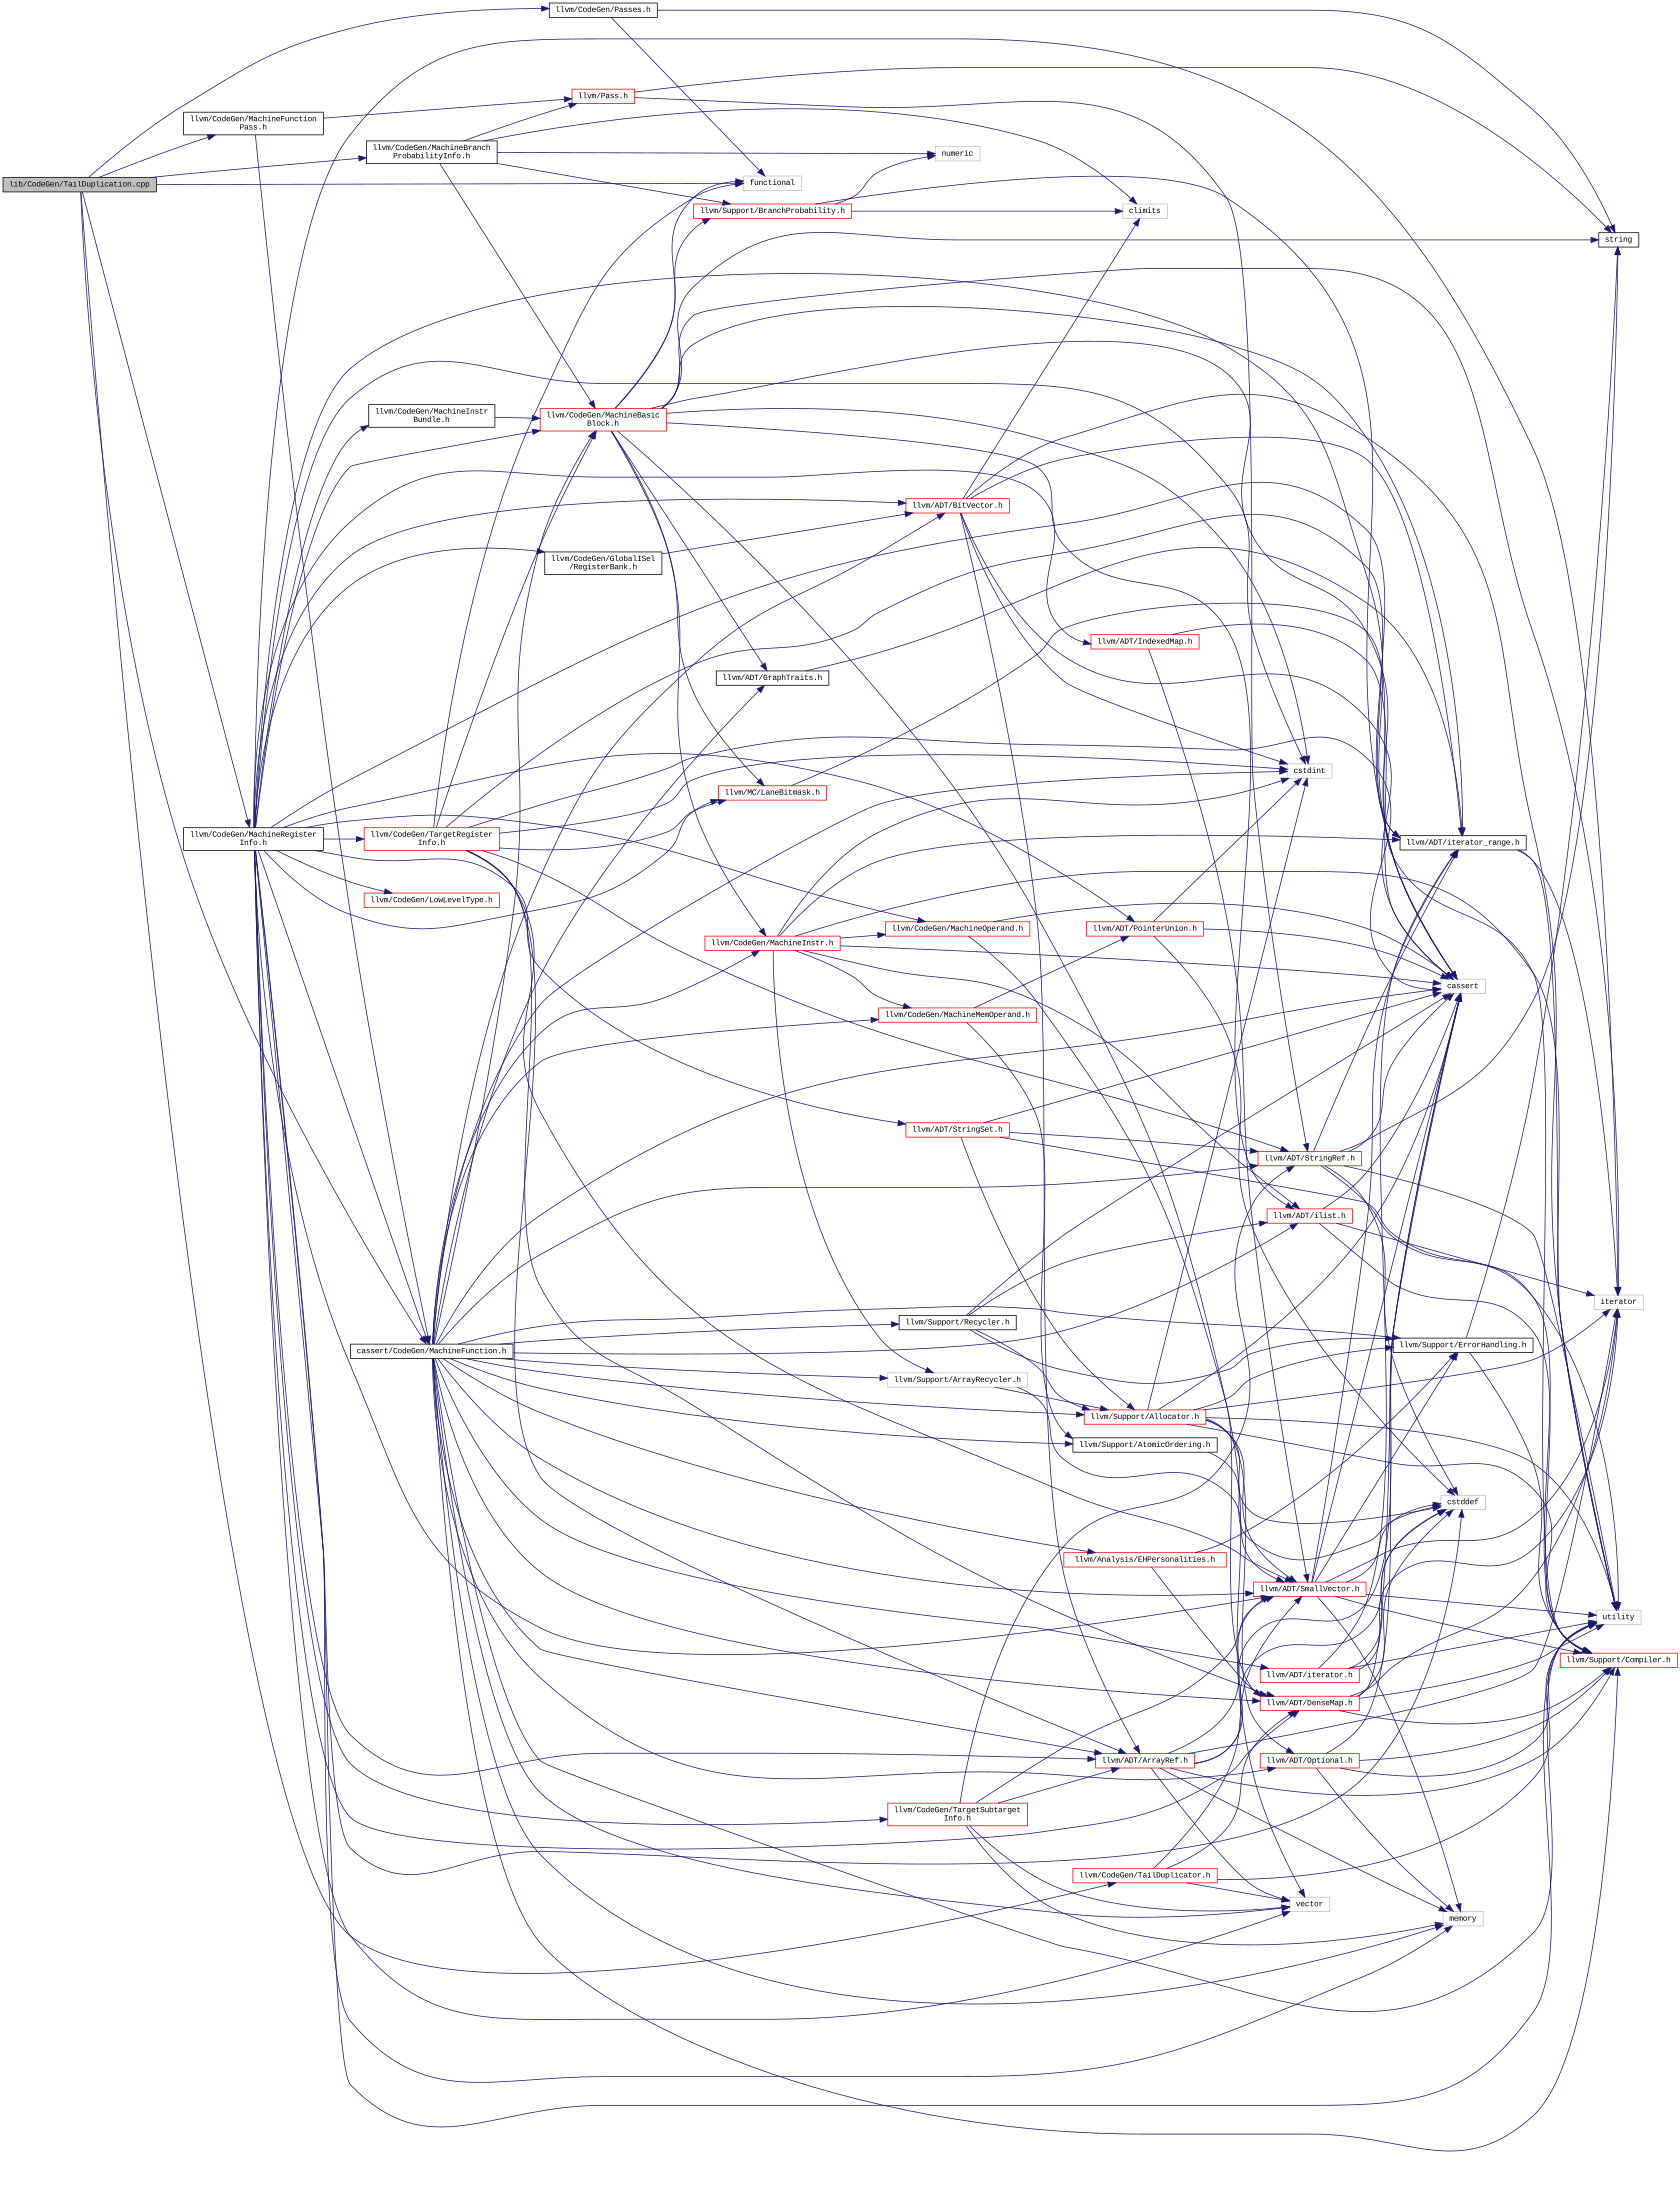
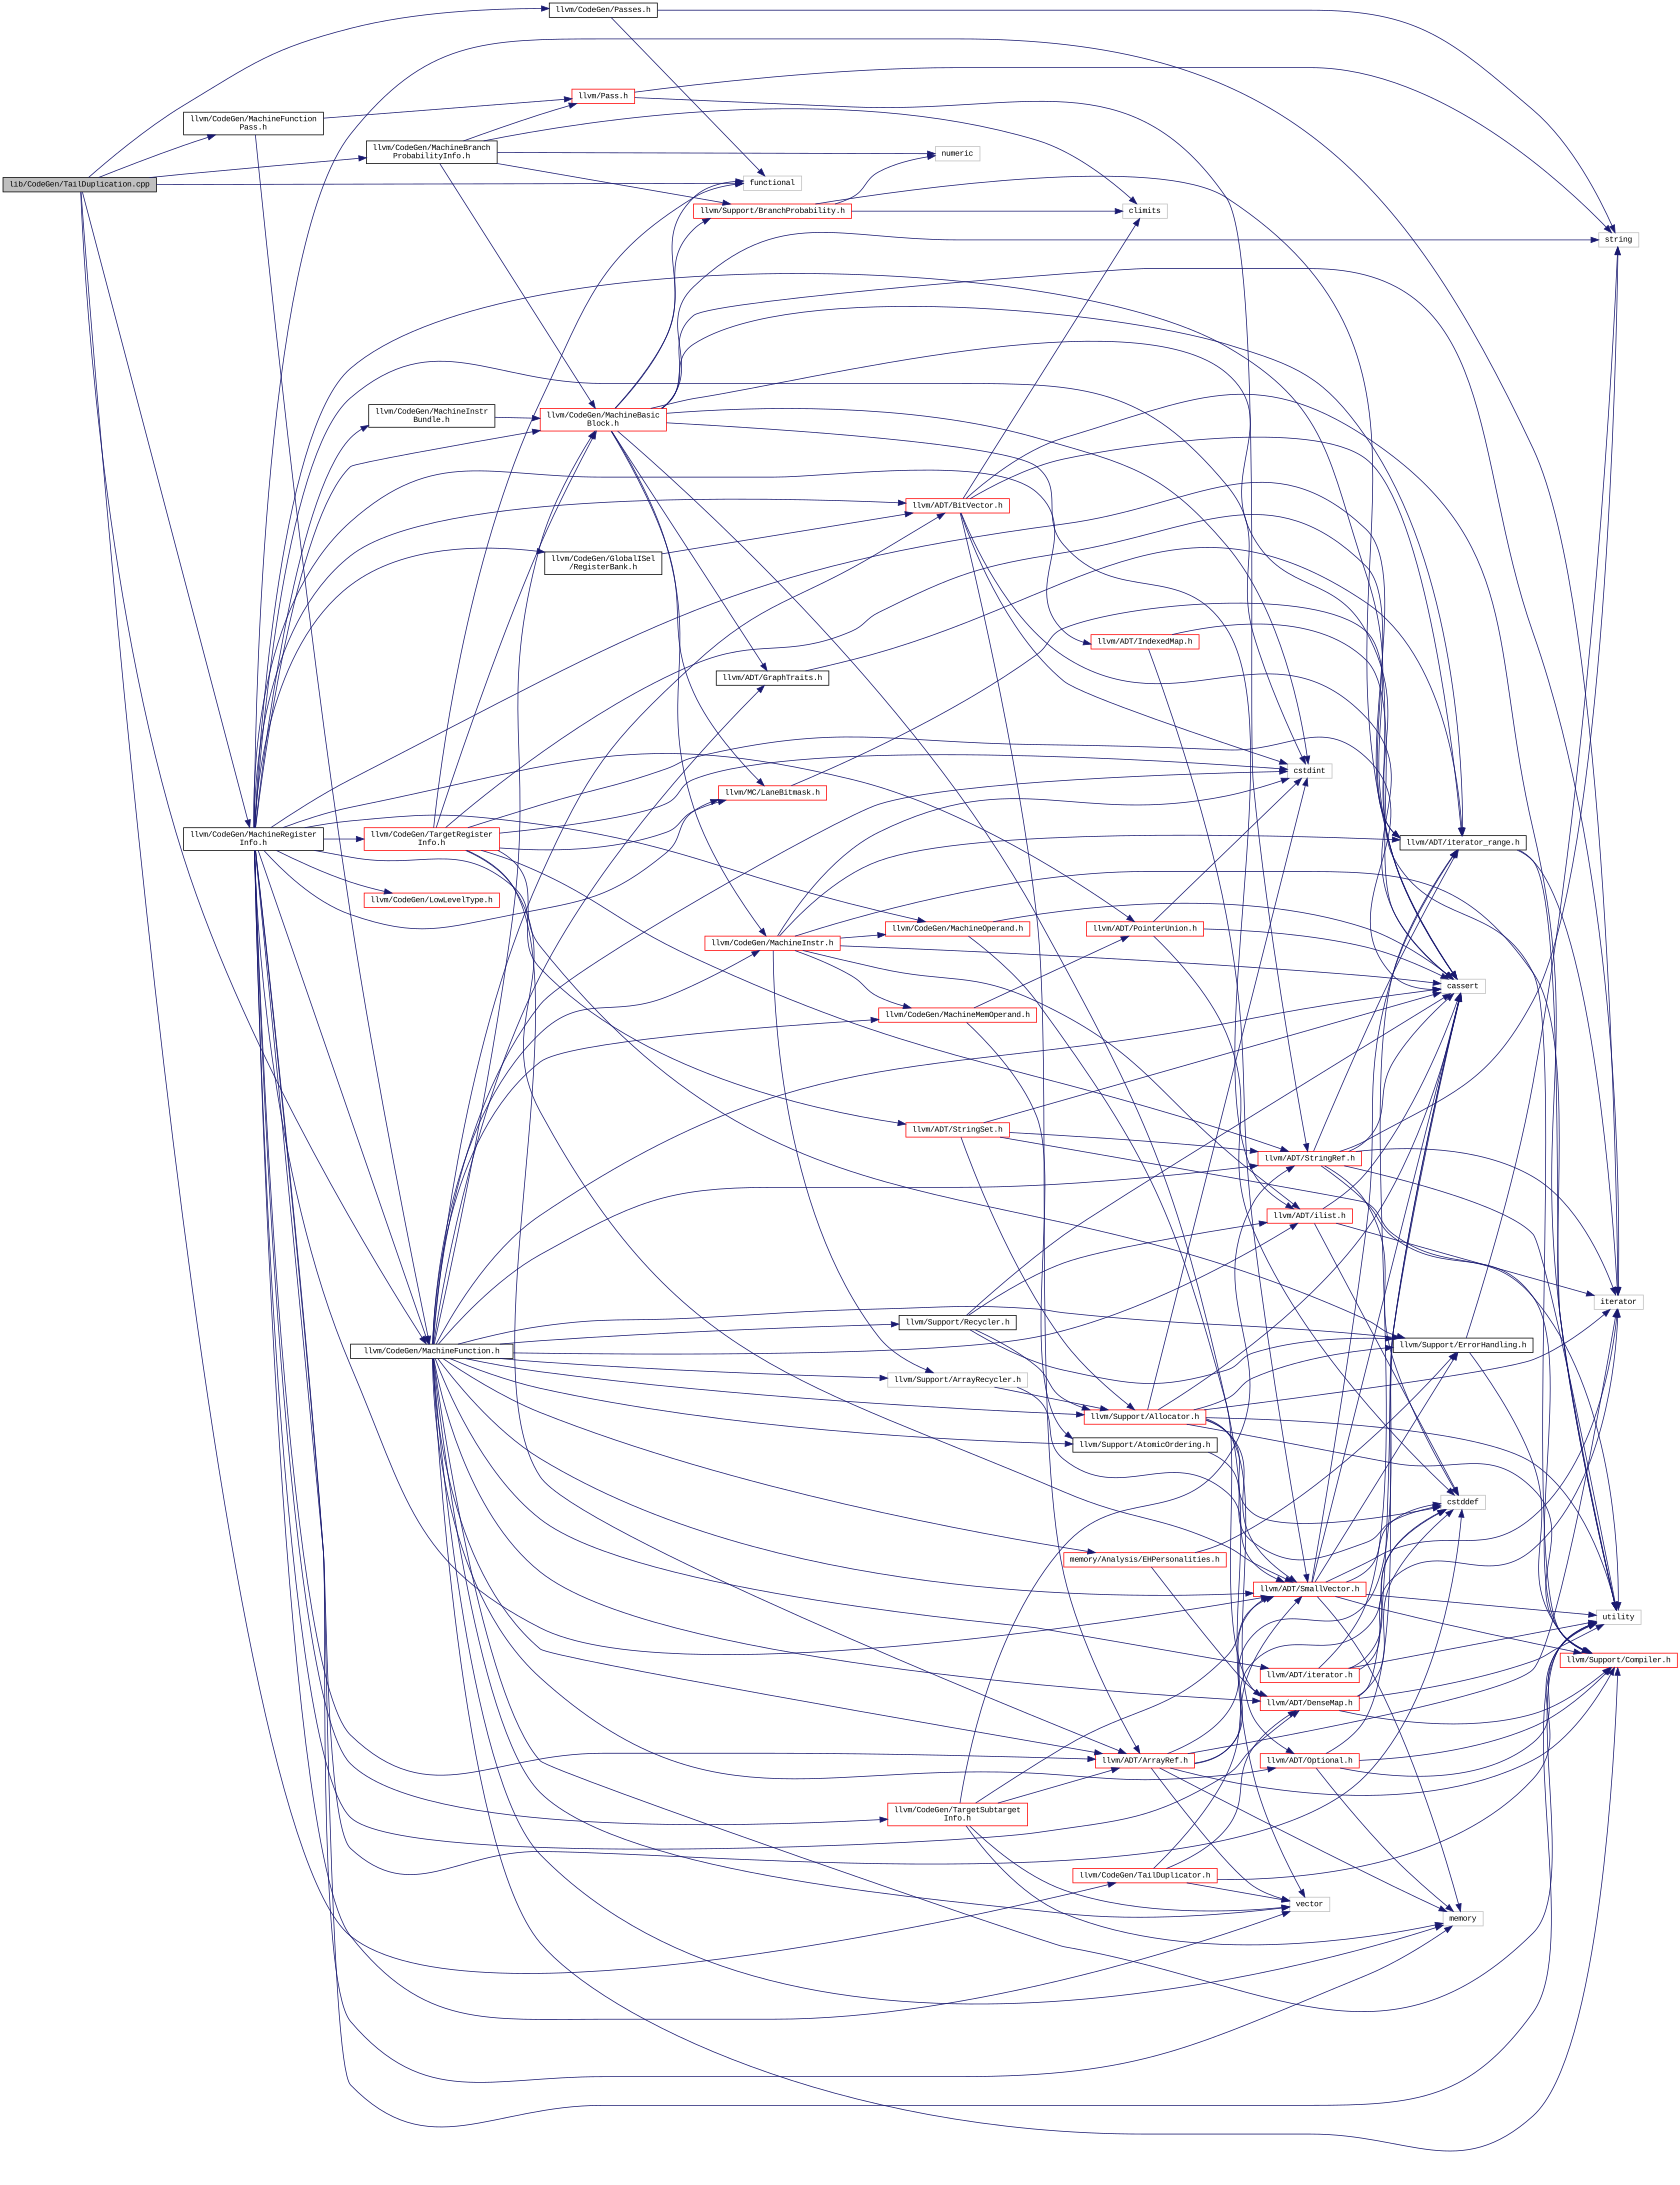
  digraph {
    fontname="Liberation Mono"
    rankdir=LR
    node [color=red fontname="Liberation Mono" fontsize=10 shape=box]
    edge [color=midnightblue fontname="Liberation Mono" fontsize=10 labelfontname=Helvetica labelfontsize=10 style=solid]
    n1 [color=black fillcolor=grey75 fontcolor=black height=0.2 label="lib/CodeGen/TailDuplication.cpp" style=filled width=0.4]
    n2 [color=black height=0.2 label="llvm/CodeGen/MachineBranch\lProbabilityInfo.h" width=0.4]
-   n3 [color=black height=0.2 label="cassert/CodeGen/MachineFunction.h" width=0.4]
+   n3 [color=black height=0.2 label="llvm/CodeGen/MachineFunction.h" width=0.4]
    n4 [color=black height=0.2 label="llvm/CodeGen/MachineFunction\lPass.h" width=0.4]
    n5 [color=black height=0.2 label="llvm/CodeGen/MachineRegister\lInfo.h" width=0.4]
    n6 [color=black height=0.2 label="llvm/CodeGen/Passes.h" width=0.4]
    n7 [height=0.2 label="llvm/CodeGen/TailDuplicator.h" width=0.4]
    n8 [color=grey75 height=0.2 label=functional width=0.4]
    n9 [height=0.2 label="llvm/Pass.h" width=0.4]
    n10 [height=0.2 label="llvm/CodeGen/MachineBasic\lBlock.h" width=0.4]
    n11 [height=0.2 label="llvm/Support/BranchProbability.h" width=0.4]
    n12 [color=grey75 height=0.2 label=climits width=0.4]
    n13 [color=grey75 height=0.2 label=numeric width=0.4]
-   n14 [color=black height=0.2 label=string width=0.4]
+   n14 [color=grey75 height=0.2 label=string width=0.4]
    n15 [height=0.2 label="llvm/ADT/StringRef.h" width=0.4]
    n16 [color=black height=0.2 label="llvm/ADT/GraphTraits.h" width=0.4]
    n17 [height=0.2 label="llvm/ADT/ilist.h" width=0.4]
    n18 [color=grey75 height=0.2 label=cassert width=0.4]
    n19 [height=0.2 label="llvm/CodeGen/MachineInstr.h" width=0.4]
    n20 [color=grey75 height=0.2 label=cstdint width=0.4]
    n21 [color=grey75 height=0.2 label=vector width=0.4]
    n22 [color=grey75 height=0.2 label=utility width=0.4]
    n23 [height=0.2 label="llvm/CodeGen/MachineMemOperand.h" width=0.4]
    n24 [color=grey75 height=0.2 label="llvm/Support/ArrayRecycler.h" width=0.4]
    n25 [color=black height=0.2 label="llvm/Support/AtomicOrdering.h" width=0.4]
    n26 [height=0.2 label="llvm/ADT/DenseMap.h" width=0.4]
    n27 [height=0.2 label="llvm/Support/Compiler.h" width=0.4]
    n28 [height=0.2 label="llvm/ADT/SmallVector.h" width=0.4]
    n29 [height=0.2 label="llvm/Support/Allocator.h" width=0.4]
    n30 [color=black height=0.2 label="llvm/Support/ErrorHandling.h" width=0.4]
    n31 [color=grey75 height=0.2 label=memory width=0.4]
    n32 [height=0.2 label="llvm/ADT/Optional.h" width=0.4]
    n33 [height=0.2 label="llvm/ADT/ArrayRef.h" width=0.4]
    n34 [height=0.2 label="llvm/ADT/BitVector.h" width=0.4]
    n35 [height=0.2 label="llvm/ADT/iterator.h" width=0.4]
-   n36 [height=0.2 label="llvm/Analysis/EHPersonalities.h" width=0.4]
+   n36 [height=0.2 label="memory/Analysis/EHPersonalities.h" width=0.4]
    n37 [color=black height=0.2 label="llvm/Support/Recycler.h" width=0.4]
    n38 [color=black height=0.2 label="llvm/ADT/iterator_range.h" width=0.4]
    n39 [color=grey75 height=0.2 label=iterator width=0.4]
    n40 [height=0.2 label="llvm/MC/LaneBitmask.h" width=0.4]
    n41 [color=grey75 height=0.2 label=cstddef width=0.4]
    n42 [height=0.2 label="llvm/CodeGen/MachineOperand.h" width=0.4]
    n43 [height=0.2 label="llvm/ADT/PointerUnion.h" width=0.4]
    n44 [height=0.2 label="llvm/ADT/IndexedMap.h" width=0.4]
    n45 [height=0.2 label="llvm/ADT/StringSet.h" width=0.4]
    n46 [color=black height=0.2 label="llvm/CodeGen/GlobalISel\l/RegisterBank.h" width=0.4]
    n47 [height=0.2 label="llvm/CodeGen/LowLevelType.h" width=0.4]
    n48 [color=black height=0.2 label="llvm/CodeGen/MachineInstr\lBundle.h" width=0.4]
    n49 [height=0.2 label="llvm/CodeGen/TargetRegister\lInfo.h" width=0.4]
    n50 [height=0.2 label="llvm/CodeGen/TargetSubtarget\lInfo.h" width=0.4]
    n1 -> n2
    n1 -> n3
    n1 -> n4
    n1 -> n5
    n1 -> n6
    n1 -> n7
    n1 -> n8
    n2 -> n9
    n2 -> n10
    n2 -> n11
    n2 -> n12
    n2 -> n13
    n3 -> n10
    n3 -> n15
    n3 -> n16
    n3 -> n17
    n3 -> n18
    n3 -> n19
    n3 -> n20
    n3 -> n21
    n3 -> n22
    n3 -> n23
    n3 -> n24
    n3 -> n25
    n3 -> n26
    n3 -> n27
    n3 -> n28
    n3 -> n29
    n3 -> n30
    n3 -> n31
    n3 -> n32
    n3 -> n33
    n3 -> n34
    n3 -> n35
    n3 -> n36
    n3 -> n37
    n4 -> n3
    n4 -> n9
    n5 -> n3
    n5 -> n10
    n5 -> n18
    n5 -> n20
    n5 -> n21
    n5 -> n22
    n5 -> n26
    n5 -> n28
    n5 -> n31
    n5 -> n33
    n5 -> n34
    n5 -> n38
    n5 -> n39
    n5 -> n40
    n5 -> n41
    n5 -> n42
    n5 -> n43
    n5 -> n44
    n5 -> n45
    n5 -> n46
    n5 -> n47
    n5 -> n48
    n5 -> n49
    n5 -> n50
    n6 -> n8
    n6 -> n14
    n7 -> n21
    n7 -> n22
    n7 -> n26
    n7 -> n28
    n9 -> n14
    n9 -> n15
    n10 -> n8
    n10 -> n11
    n10 -> n14
    n10 -> n16
    n10 -> n17
    n10 -> n18
    n10 -> n19
    n10 -> n20
    n10 -> n21
    n10 -> n38
    n10 -> n39
    n10 -> n40
    n11 -> n12
    n11 -> n13
    n11 -> n18
    n15 -> n14
    n15 -> n18
    n15 -> n22
    n15 -> n27
    n15 -> n38
    n15 -> n41
    n16 -> n38
    n17 -> n18
    n17 -> n39
-   n17 -> n27
+   n17 -> n41
    n19 -> n17
    n19 -> n18
    n19 -> n20
    n19 -> n22
    n19 -> n23
    n19 -> n24
    n19 -> n38
    n19 -> n42
    n23 -> n25
    n23 -> n43
    n24 -> n28
    n24 -> n29
    n25 -> n41
    n26 -> n18
    n26 -> n22
    n26 -> n27
-   n26 -> n39
+   n15 -> n39
    n26 -> n41
    n28 -> n18
    n28 -> n22
    n28 -> n27
    n28 -> n30
    n28 -> n31
    n28 -> n38
    n28 -> n39
    n28 -> n41
    n29 -> n18
    n29 -> n20
    n29 -> n22
    n29 -> n27
    n29 -> n28
    n29 -> n30
    n29 -> n32
    n29 -> n39
    n29 -> n41
    n30 -> n14
    n30 -> n27
    n32 -> n18
    n32 -> n22
    n32 -> n27
    n32 -> n31
    n33 -> n18
    n33 -> n21
    n33 -> n27
    n33 -> n28
    n33 -> n31
    n33 -> n39
    n33 -> n41
    n34 -> n12
    n34 -> n18
    n34 -> n20
    n34 -> n22
    n34 -> n33
    n34 -> n38
    n35 -> n22
    n35 -> n38
    n35 -> n39
    n35 -> n41
    n36 -> n26
    n36 -> n30
    n37 -> n17
    n37 -> n18
    n37 -> n29
    n37 -> n30
    n38 -> n22
    n38 -> n39
    n40 -> n27
    n42 -> n18
    n42 -> n26
    n43 -> n18
    n43 -> n20
    n43 -> n41
    n44 -> n18
    n44 -> n28
    n45 -> n15
    n45 -> n18
    n45 -> n22
    n45 -> n29
    n46 -> n34
    n48 -> n10
    n49 -> n8
    n49 -> n10
    n49 -> n15
    n49 -> n18
    n49 -> n20
    n49 -> n28
-   n49 -> n26
+   n49 -> n30
    n49 -> n33
    n49 -> n38
    n49 -> n40
    n50 -> n15
    n50 -> n21
    n50 -> n28
    n50 -> n31
    n50 -> n33
  }
